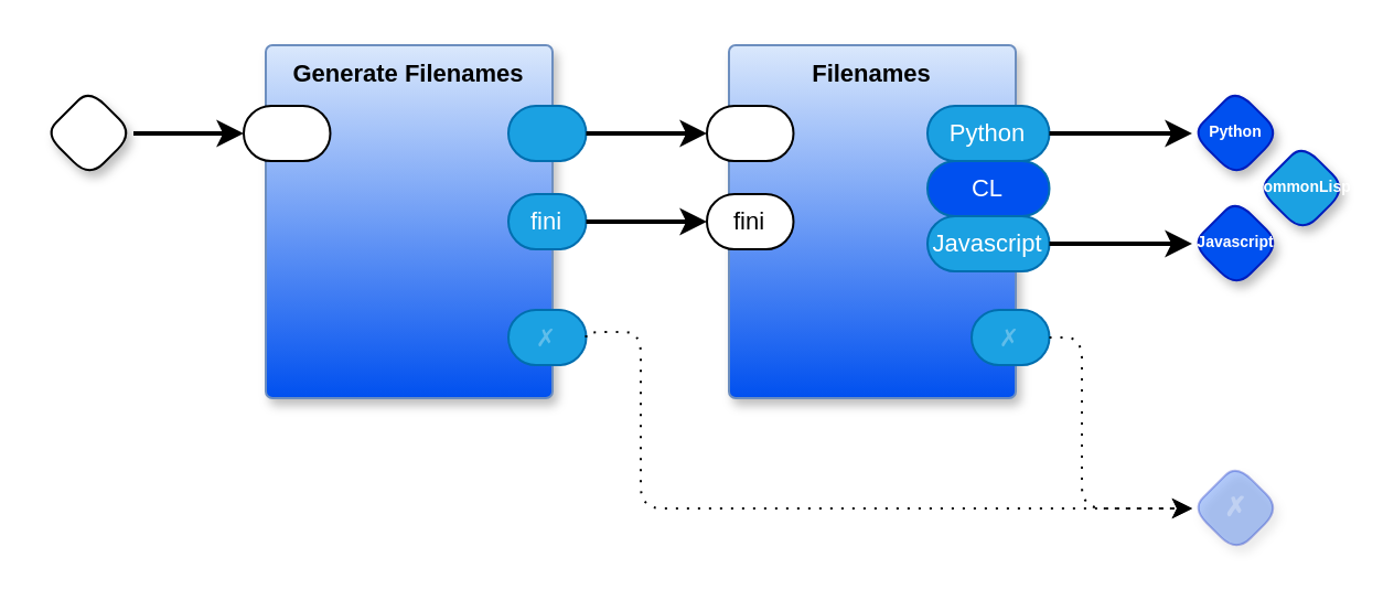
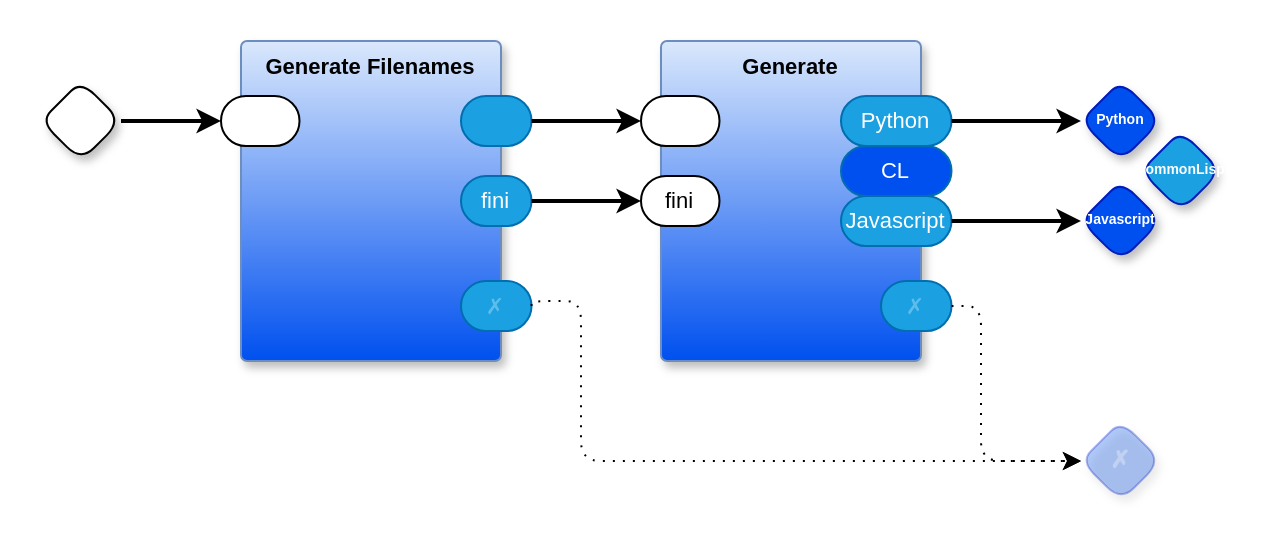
  <mxCell id="0" />
  <mxCell id="1" parent="0" />
  <mxCell id="2" value="" style="rhombus;whiteSpace=wrap;html=1;rounded=1;fontStyle=1;glass=0;sketch=0;fontSize=12;points=[[0,0.5,0,0,0],[0.5,0,0,0,0],[0.5,1,0,0,0],[1,0.5,0,0,0]];shadow=1;fontFamily=Helvetica;fontColor=default;" parent="1" vertex="1"><mxGeometry x="20" y="40" width="40" height="40" as="geometry" /></mxCell>
  <mxCell id="3" value="Python" style="rhombus;whiteSpace=wrap;html=1;rounded=1;fontStyle=1;glass=0;sketch=0;fontSize=7;points=[[0,0.5,0,0,0],[0.5,0,0,0,0],[0.5,1,0,0,0],[1,0.5,0,0,0]];shadow=1;fillColor=#0050ef;fontColor=#ffffff;strokeColor=#001DBC;fontFamily=Helvetica;" parent="1" vertex="1"><mxGeometry x="540" y="40" width="40" height="40" as="geometry" /></mxCell>
  <mxCell id="4" value="✗" style="rhombus;whiteSpace=wrap;html=1;rounded=1;fillColor=#0050ef;fontColor=#ffffff;strokeColor=#001DBC;fontStyle=1;glass=0;sketch=0;fontSize=12;points=[[0,0.5,0,0,0],[0.5,0,0,0,0],[0.5,1,0,0,0],[1,0.5,0,0,0]];shadow=1;textOpacity=30;opacity=30;" parent="1" vertex="1"><mxGeometry x="540" y="210" width="40" height="40" as="geometry" /></mxCell>
  <mxCell id="5" value="Generate Filenames" style="rounded=1;sketch=0;container=1;recursiveResize=0;verticalAlign=top;arcSize=6;fontStyle=1;autosize=0;points=[];absoluteArcSize=1;shadow=1;strokeColor=#6c8ebf;fillColor=#DAE8FC;fontFamily=Helvetica;fontSize=11;labelBackgroundColor=none;gradientColor=#0050EF;" parent="1" vertex="1"><mxGeometry x="120" y="20" width="130" height="160" as="geometry"><mxRectangle x="-98" y="-1230" width="99" height="26" as="alternateBounds" /></mxGeometry></mxCell>
  <mxCell id="6" value="" style="rounded=1;whiteSpace=wrap;sketch=0;points=[[0,0.5,0,0,0],[1,0.5,0,0,0]];arcSize=50;fontFamily=Helvetica;fontSize=11;fontColor=default;labelBackgroundColor=none;" parent="5" vertex="1"><mxGeometry x="-10" y="27.5" width="39.25" height="25" as="geometry" /></mxCell>
  <mxCell id="7" value="" style="rounded=1;whiteSpace=wrap;sketch=0;points=[[0,0.5,0,0,0],[1,0.5,0,0,0]];fillColor=#1ba1e2;fontColor=#ffffff;strokeColor=#006EAF;arcSize=50;fontFamily=Helvetica;fontSize=11;labelBackgroundColor=none;" parent="5" vertex="1"><mxGeometry x="110" y="27.5" width="35.25" height="25" as="geometry" /></mxCell>
  <mxCell id="8" value="✗" style="rounded=1;whiteSpace=wrap;sketch=0;points=[[0,0.5,0,0,0],[1,0.5,0,0,0]];fillColor=#1ba1e2;fontColor=#ffffff;strokeColor=#006EAF;arcSize=50;fontFamily=Helvetica;fontSize=11;textOpacity=30;labelBackgroundColor=none;" parent="5" vertex="1"><mxGeometry x="110" y="120" width="35.25" height="25" as="geometry" /></mxCell>
  <mxCell id="9" value="fini" style="rounded=1;whiteSpace=wrap;sketch=0;points=[[0,0.5,0,0,0],[1,0.5,0,0,0]];fillColor=#1ba1e2;fontColor=#ffffff;strokeColor=#006EAF;arcSize=50;fontFamily=Helvetica;fontSize=11;labelBackgroundColor=none;" parent="5" vertex="1"><mxGeometry x="110" y="67.5" width="35.25" height="25" as="geometry" /></mxCell>
  <mxCell id="10" style="edgeStyle=orthogonalEdgeStyle;rounded=1;orthogonalLoop=1;jettySize=auto;html=1;entryX=0;entryY=0.5;entryDx=0;entryDy=0;entryPerimeter=0;strokeWidth=2;curved=0;exitX=1;exitY=0.5;exitDx=0;exitDy=0;exitPerimeter=0;" parent="1" source="7" target="14" edge="1"><mxGeometry relative="1" as="geometry"><Array as="points" /><mxPoint x="330" y="60" as="targetPoint" /></mxGeometry></mxCell>
  <mxCell id="11" style="edgeStyle=orthogonalEdgeStyle;shape=connector;curved=0;rounded=1;orthogonalLoop=1;jettySize=auto;html=1;exitX=1;exitY=0.5;exitDx=0;exitDy=0;exitPerimeter=0;entryX=0;entryY=0.5;entryDx=0;entryDy=0;entryPerimeter=0;dashed=1;dashPattern=1 4;strokeColor=default;align=center;verticalAlign=middle;fontFamily=Helvetica;fontSize=11;fontColor=default;labelBackgroundColor=default;endArrow=classic;" parent="1" source="8" target="4" edge="1"><mxGeometry relative="1" as="geometry"><Array as="points"><mxPoint x="265" y="150" /><mxPoint x="290" y="150" /><mxPoint x="290" y="230" /></Array></mxGeometry></mxCell>
  <mxCell id="12" style="edgeStyle=orthogonalEdgeStyle;rounded=1;orthogonalLoop=1;jettySize=auto;html=1;entryX=0;entryY=0.5;entryDx=0;entryDy=0;entryPerimeter=0;strokeWidth=2;curved=0;" parent="1" source="2" target="6" edge="1"><mxGeometry relative="1" as="geometry"><mxPoint x="70" y="60" as="sourcePoint" /></mxGeometry></mxCell>
- <mxCell id="13" value="Filenames" style="rounded=1;sketch=0;container=1;recursiveResize=0;verticalAlign=top;arcSize=6;fontStyle=1;autosize=0;points=[];absoluteArcSize=1;shadow=1;strokeColor=#6c8ebf;fillColor=#DAE8FC;fontFamily=Helvetica;fontSize=11;labelBackgroundColor=none;gradientColor=#0050EF;" parent="1" vertex="1"><mxGeometry x="330" y="20" width="130" height="160" as="geometry"><mxRectangle x="-98" y="-1230" width="99" height="26" as="alternateBounds" /></mxGeometry></mxCell>
+ <mxCell id="13" value="Generate" style="rounded=1;sketch=0;container=1;recursiveResize=0;verticalAlign=top;arcSize=6;fontStyle=1;autosize=0;points=[];absoluteArcSize=1;shadow=1;strokeColor=#6c8ebf;fillColor=#DAE8FC;fontFamily=Helvetica;fontSize=11;labelBackgroundColor=none;gradientColor=#0050EF;" parent="1" vertex="1"><mxGeometry x="330" y="20" width="130" height="160" as="geometry"><mxRectangle x="-98" y="-1230" width="99" height="26" as="alternateBounds" /></mxGeometry></mxCell>
  <mxCell id="14" value="" style="rounded=1;whiteSpace=wrap;sketch=0;points=[[0,0.5,0,0,0],[1,0.5,0,0,0]];arcSize=50;fontFamily=Helvetica;fontSize=11;fontColor=default;labelBackgroundColor=none;" parent="13" vertex="1"><mxGeometry x="-10" y="27.5" width="39.25" height="25" as="geometry" /></mxCell>
  <mxCell id="15" value="Python" style="rounded=1;whiteSpace=wrap;sketch=0;points=[[0,0.5,0,0,0],[1,0.5,0,0,0]];fillColor=#1ba1e2;fontColor=#ffffff;strokeColor=#006EAF;arcSize=50;fontFamily=Helvetica;fontSize=11;labelBackgroundColor=none;" parent="13" vertex="1"><mxGeometry x="90" y="27.5" width="55.25" height="25" as="geometry" /></mxCell>
  <mxCell id="16" value="✗" style="rounded=1;whiteSpace=wrap;sketch=0;points=[[0,0.5,0,0,0],[1,0.5,0,0,0]];fillColor=#1ba1e2;fontColor=#ffffff;strokeColor=#006EAF;arcSize=50;fontFamily=Helvetica;fontSize=11;textOpacity=30;labelBackgroundColor=none;" parent="13" vertex="1"><mxGeometry x="110" y="120" width="35.25" height="25" as="geometry" /></mxCell>
  <mxCell id="17" value="fini" style="rounded=1;whiteSpace=wrap;sketch=0;points=[[0,0.5,0,0,0],[1,0.5,0,0,0]];arcSize=50;fontFamily=Helvetica;fontSize=11;fontColor=default;labelBackgroundColor=none;" parent="13" vertex="1"><mxGeometry x="-10" y="67.5" width="39.25" height="25" as="geometry" /></mxCell>
  <mxCell id="18" value="Javascript" style="rounded=1;whiteSpace=wrap;sketch=0;points=[[0,0.5,0,0,0],[1,0.5,0,0,0]];fillColor=#1ba1e2;fontColor=#ffffff;strokeColor=#006EAF;arcSize=50;fontFamily=Helvetica;fontSize=11;labelBackgroundColor=none;" parent="13" vertex="1"><mxGeometry x="90" y="77.5" width="55.25" height="25" as="geometry" /></mxCell>
  <mxCell id="19" value="CL" style="rounded=1;whiteSpace=wrap;sketch=0;points=[[0,0.5,0,0,0],[1,0.5,0,0,0]];fillColor=#0050ef;fontColor=#ffffff;strokeColor=#006EAF;arcSize=50;fontFamily=Helvetica;fontSize=11;labelBackgroundColor=none;" parent="13" vertex="1"><mxGeometry x="90" y="52.5" width="55.25" height="25" as="geometry" /></mxCell>
  <mxCell id="20" style="edgeStyle=orthogonalEdgeStyle;rounded=1;orthogonalLoop=1;jettySize=auto;html=1;exitX=1;exitY=0.5;exitDx=0;exitDy=0;exitPerimeter=0;entryX=0;entryY=0.5;entryDx=0;entryDy=0;entryPerimeter=0;strokeWidth=2;curved=0;" parent="1" source="15" target="3" edge="1"><mxGeometry relative="1" as="geometry"><mxPoint x="530" y="60" as="targetPoint" /></mxGeometry></mxCell>
  <mxCell id="21" style="edgeStyle=orthogonalEdgeStyle;rounded=1;orthogonalLoop=1;jettySize=auto;html=1;exitX=1;exitY=0.5;exitDx=0;exitDy=0;exitPerimeter=0;entryX=0;entryY=0.5;entryDx=0;entryDy=0;entryPerimeter=0;curved=0;dashed=1;dashPattern=1 4;" parent="1" source="16" target="4" edge="1"><mxGeometry relative="1" as="geometry"><Array as="points"><mxPoint x="490" y="153" /><mxPoint x="490" y="230" /></Array></mxGeometry></mxCell>
  <mxCell id="22" style="edgeStyle=orthogonalEdgeStyle;shape=connector;curved=0;rounded=1;orthogonalLoop=1;jettySize=auto;html=1;exitX=1;exitY=0.5;exitDx=0;exitDy=0;exitPerimeter=0;entryX=0;entryY=0.5;entryDx=0;entryDy=0;entryPerimeter=0;strokeColor=default;strokeWidth=2;align=center;verticalAlign=middle;fontFamily=Helvetica;fontSize=11;fontColor=default;labelBackgroundColor=default;endArrow=classic;" parent="1" source="9" target="17" edge="1"><mxGeometry relative="1" as="geometry" /></mxCell>
  <mxCell id="23" value="Javascript" style="rhombus;whiteSpace=wrap;html=1;rounded=1;fontStyle=1;glass=0;sketch=0;fontSize=7;points=[[0,0.5,0,0,0],[0.5,0,0,0,0],[0.5,1,0,0,0],[1,0.5,0,0,0]];shadow=1;fillColor=#0050ef;fontColor=#ffffff;strokeColor=#001DBC;fontFamily=Helvetica;" parent="1" vertex="1"><mxGeometry x="540" y="90" width="40" height="40" as="geometry" /></mxCell>
  <mxCell id="24" style="edgeStyle=orthogonalEdgeStyle;rounded=1;orthogonalLoop=1;jettySize=auto;html=1;exitX=1;exitY=0.5;exitDx=0;exitDy=0;exitPerimeter=0;entryX=0;entryY=0.5;entryDx=0;entryDy=0;entryPerimeter=0;strokeWidth=2;curved=0;" parent="1" source="18" target="23" edge="1"><mxGeometry relative="1" as="geometry"><mxPoint x="540" y="70" as="targetPoint" /></mxGeometry></mxCell>
  <mxCell id="25" value="CommonLisp" style="rhombus;whiteSpace=wrap;html=1;rounded=1;fontStyle=1;glass=0;sketch=0;fontSize=7;points=[[0,0.5,0,0,0],[0.5,0,0,0,0],[0.5,1,0,0,0],[1,0.5,0,0,0]];shadow=1;fillColor=#1ba1e2;fontColor=#ffffff;strokeColor=#001DBC;fontFamily=Helvetica;" parent="1" vertex="1"><mxGeometry x="570" y="65" width="40" height="40" as="geometry" /></mxCell>
